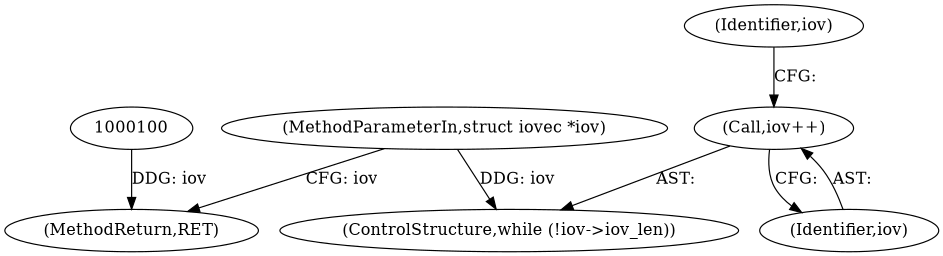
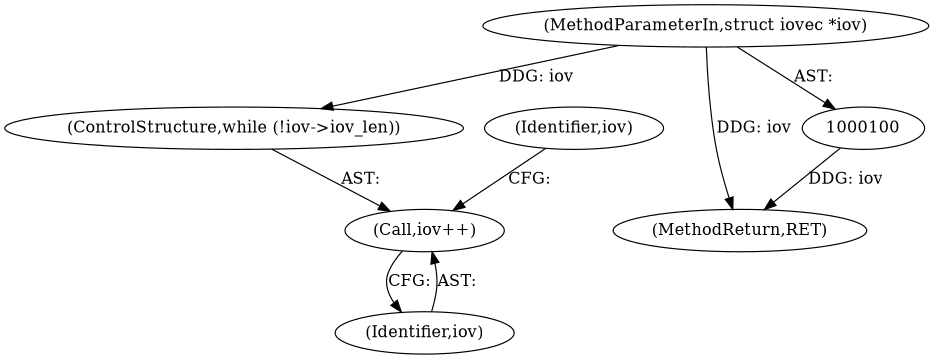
  digraph {
    n1 [label="(Call,iov++)"]
    n2 [label="(Identifier,iov)"]
    n3 [label="(ControlStructure,while (!iov->iov_len))"]
    n4 [label="(MethodReturn,RET)"]
    n5 [label="(MethodParameterIn,struct iovec *iov)"]
    1000100
    n7 [label="(Identifier,iov)"]
    n1 -> n2 [label="CFG: "]
-   n1 -> n3 [label="AST: "]
+   n3 -> n1 [label="AST: "]
    n2 -> n1 [label="AST: "]
    n5 -> n3 [label="DDG: iov"]
-   n5 -> n4 [label="CFG: iov"]
+   n5 -> n4 [label="DDG: iov"]
+   n5 -> 1000100 [label="AST: "]
    1000100 -> n4 [label="DDG: iov"]
    n7 -> n1 [label="CFG: "]
  }
